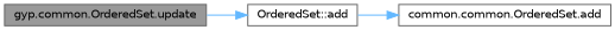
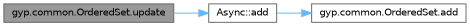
  digraph {
    rankdir=LR
    node [color=grey40 fillcolor=white fontname=Helvetica fontsize=10 shape=box style=filled]
    edge [color=steelblue1 fontname=Helvetica fontsize=10 labelfontname=Helvetica labelfontsize=10 style=solid]
    n1 [color=gray40 fillcolor=grey60 fontcolor=black height=0.2 label="gyp.common.OrderedSet.update" width=0.4]
-   n2 [height=0.2 label="OrderedSet::add" width=0.4]
-   n3 [height=0.2 label="common.common.OrderedSet.add" width=0.4]
+   n2 [height=0.2 label="Async::add" width=0.4]
+   n3 [height=0.2 label="gyp.common.OrderedSet.add" width=0.4]
    n1 -> n2
    n2 -> n3
  }
